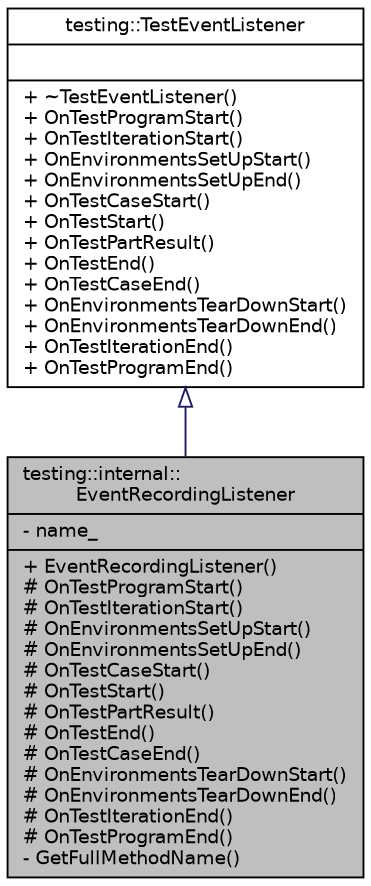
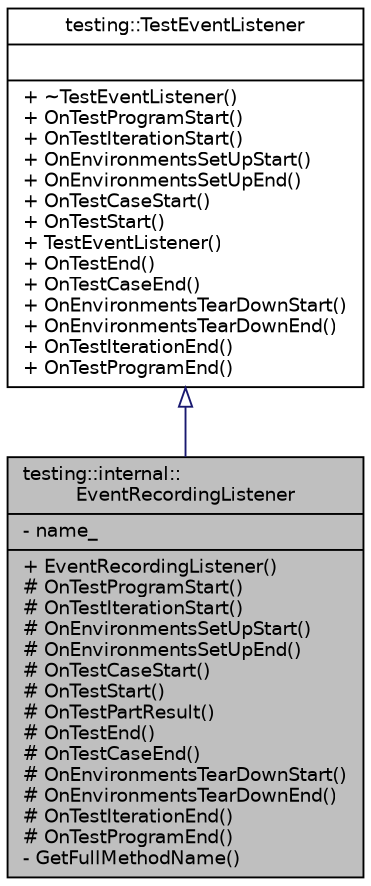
  digraph {
    node [color=black fontname=Helvetica fontsize=10 shape=record style=filled]
    n1 [fillcolor=grey75 fontcolor=black height=0.2 label="{testing::internal::\lEventRecordingListener\n|- name_\l|+ EventRecordingListener()\l# OnTestProgramStart()\l# OnTestIterationStart()\l# OnEnvironmentsSetUpStart()\l# OnEnvironmentsSetUpEnd()\l# OnTestCaseStart()\l# OnTestStart()\l# OnTestPartResult()\l# OnTestEnd()\l# OnTestCaseEnd()\l# OnEnvironmentsTearDownStart()\l# OnEnvironmentsTearDownEnd()\l# OnTestIterationEnd()\l# OnTestProgramEnd()\l- GetFullMethodName()\l}" width=0.4]
-   n2 [fillcolor=white height=0.2 label="{testing::TestEventListener\n||+ ~TestEventListener()\l+ OnTestProgramStart()\l+ OnTestIterationStart()\l+ OnEnvironmentsSetUpStart()\l+ OnEnvironmentsSetUpEnd()\l+ OnTestCaseStart()\l+ OnTestStart()\l+ OnTestPartResult()\l+ OnTestEnd()\l+ OnTestCaseEnd()\l+ OnEnvironmentsTearDownStart()\l+ OnEnvironmentsTearDownEnd()\l+ OnTestIterationEnd()\l+ OnTestProgramEnd()\l}" width=0.4]
+   n2 [fillcolor=white height=0.2 label="{testing::TestEventListener\n||+ ~TestEventListener()\l+ OnTestProgramStart()\l+ OnTestIterationStart()\l+ OnEnvironmentsSetUpStart()\l+ OnEnvironmentsSetUpEnd()\l+ OnTestCaseStart()\l+ OnTestStart()\l+ TestEventListener()\l+ OnTestEnd()\l+ OnTestCaseEnd()\l+ OnEnvironmentsTearDownStart()\l+ OnEnvironmentsTearDownEnd()\l+ OnTestIterationEnd()\l+ OnTestProgramEnd()\l}" width=0.4]
    n2 -> n1 [arrowtail=onormal color=midnightblue dir=back fontname=Helvetica fontsize=10 labelfontname=Helvetica labelfontsize=10 style=solid]
  }
